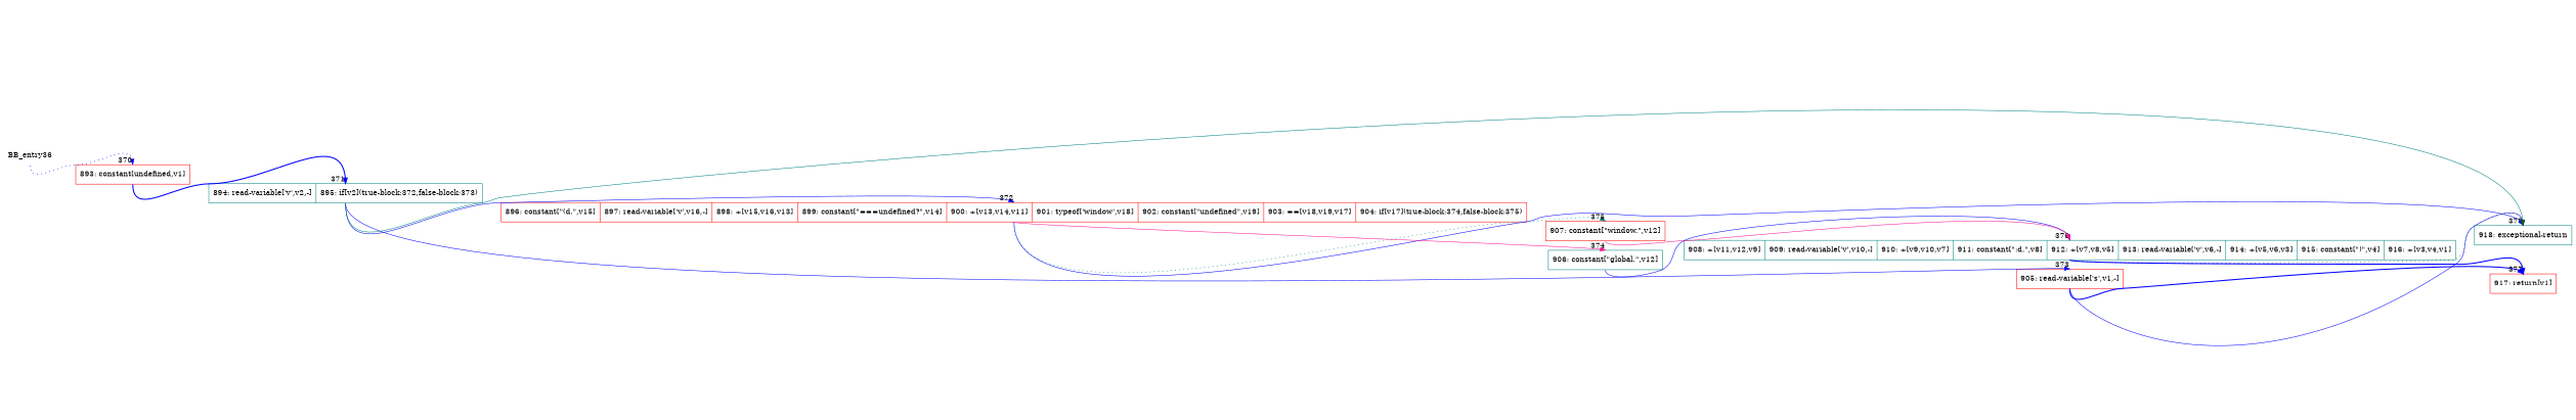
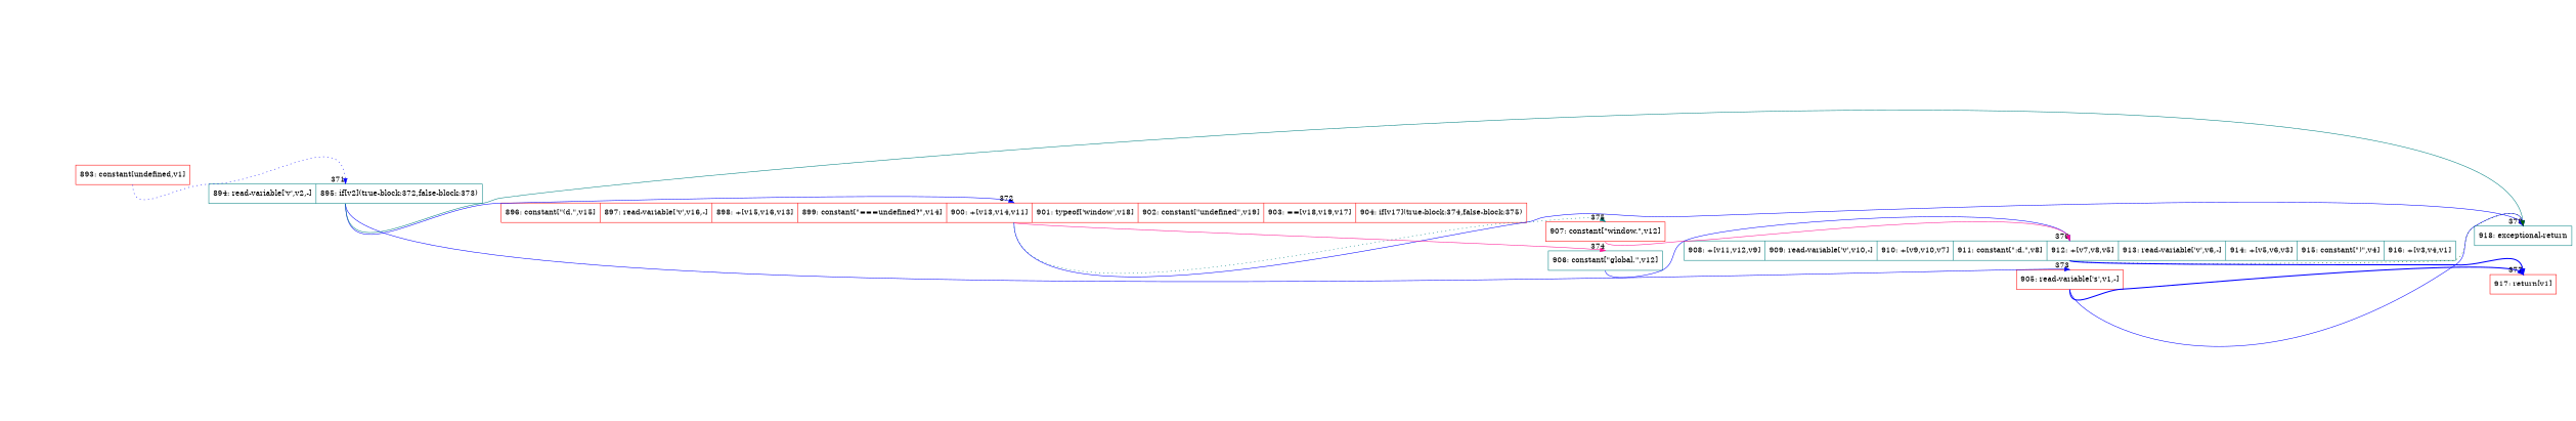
  digraph {
    rankdir=LR
    node [color=teal shape=record]
    edge [color=blue headport=n style=solid tailport=s]
-   BB_entry36 [shape=none]
    n2 [color=red label="{893: constant[undefined,v1]}"]
    n3 [label="{894: read-variable['v',v2,-]|895: if[v2](true-block:372,false-block:373)}"]
    n4 [color=red label="{896: constant[\"(d.\",v15]|897: read-variable['v',v16,-]|898: +[v15,v16,v13]|899: constant[\"===undefined?\",v14]|900: +[v13,v14,v11]|901: typeof['window',v18]|902: constant[\"undefined\",v19]|903: ==[v18,v19,v17]|904: if[v17](true-block:374,false-block:375)}"]
    n5 [color=red label="{905: read-variable['s',v1,-]}"]
    n6 [label="{918: exceptional-return}"]
    n7 [label="{906: constant[\"global.\",v12]}"]
    n8 [color=red label="{907: constant[\"window.\",v12]}"]
    n9 [color=red label="{917: return[v1]}"]
    n10 [label="{908: +[v11,v12,v9]|909: read-variable['v',v10,-]|910: +[v9,v10,v7]|911: constant[\":d.\",v8]|912: +[v7,v8,v5]|913: read-variable['v',v6,-]|914: +[v5,v6,v3]|915: constant[\")\",v4]|916: +[v3,v4,v1]}"]
-   BB_entry36 -> n2 [headlabel="    370" style=dotted]
-   n2 -> n3 [headlabel="      371" style=bold]
+   n2 -> n3 [headlabel="      371" style=dotted]
    n3 -> n4 [headlabel="      372"]
    n3 -> n5 [headlabel="      373"]
    n3 -> n6 [color=teal headlabel="      378"]
    n4 -> n6
    n4 -> n7 [color=deeppink headlabel="      374"]
    n4 -> n8 [color=teal headlabel="      375" style=dotted]
    n5 -> n6
    n5 -> n9 [headlabel="      377" style=bold]
    n7 -> n10 [headlabel="      376"]
    n8 -> n10 [color=deeppink]
    n10 -> n6 [color=darkgreen style=dotted]
    n10 -> n9 [style=bold]
  }
